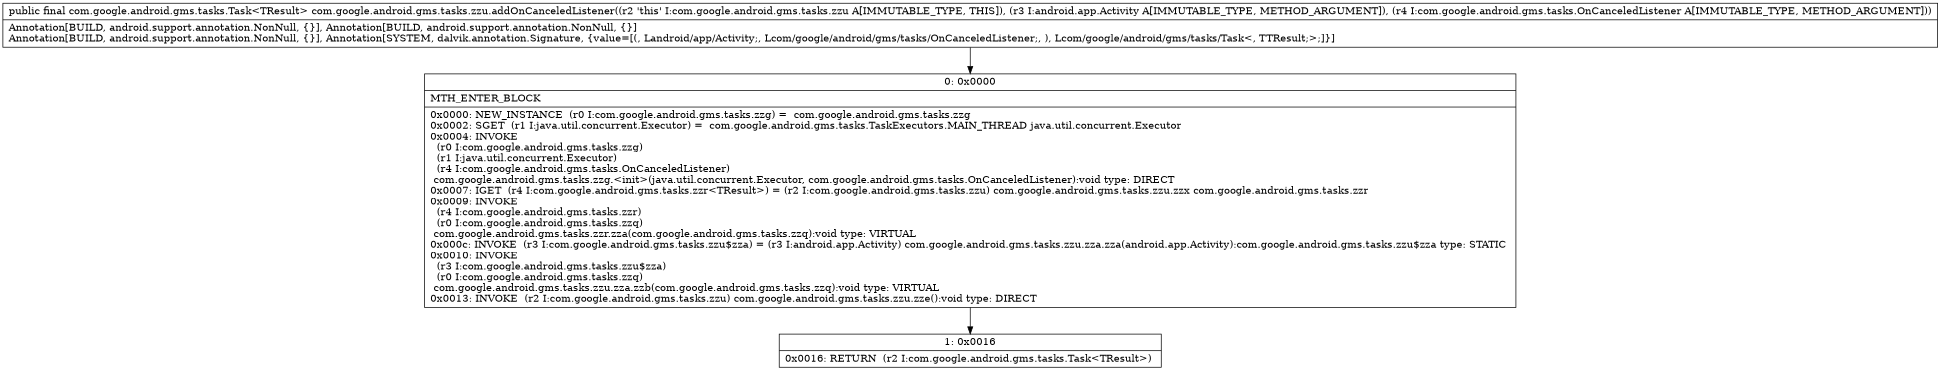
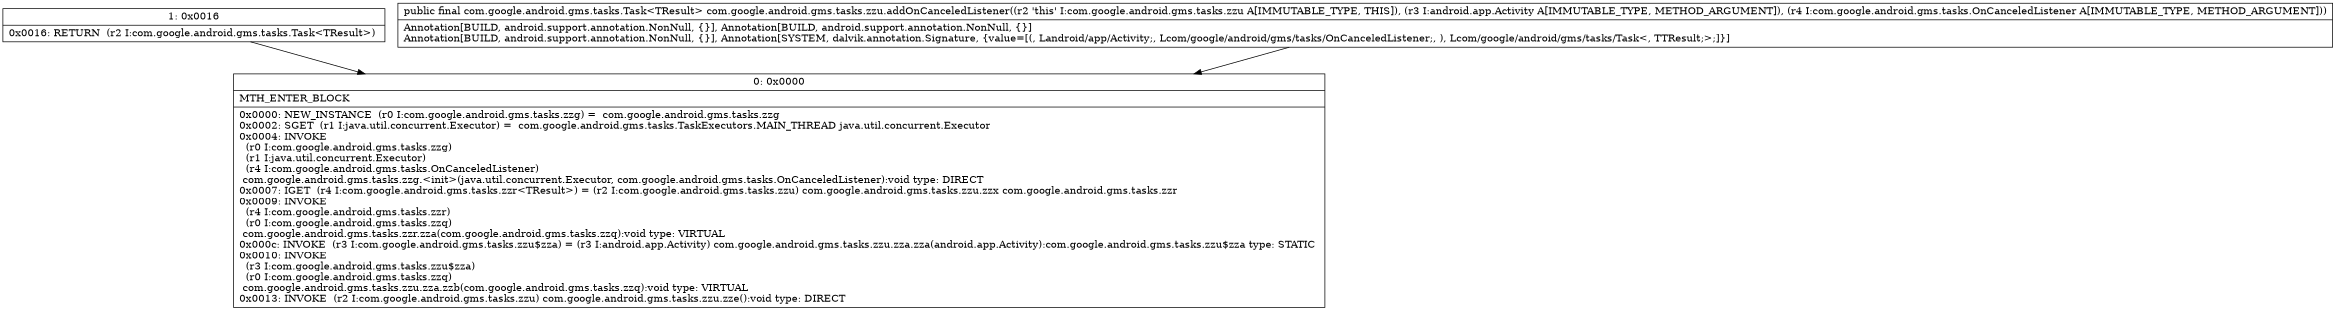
  digraph {
    node [shape=record]
    n1 [label="{0\:\ 0x0000|MTH_ENTER_BLOCK\l|0x0000: NEW_INSTANCE  (r0 I:com.google.android.gms.tasks.zzg) =  com.google.android.gms.tasks.zzg \l0x0002: SGET  (r1 I:java.util.concurrent.Executor) =  com.google.android.gms.tasks.TaskExecutors.MAIN_THREAD java.util.concurrent.Executor \l0x0004: INVOKE  \l  (r0 I:com.google.android.gms.tasks.zzg)\l  (r1 I:java.util.concurrent.Executor)\l  (r4 I:com.google.android.gms.tasks.OnCanceledListener)\l com.google.android.gms.tasks.zzg.\<init\>(java.util.concurrent.Executor, com.google.android.gms.tasks.OnCanceledListener):void type: DIRECT \l0x0007: IGET  (r4 I:com.google.android.gms.tasks.zzr\<TResult\>) = (r2 I:com.google.android.gms.tasks.zzu) com.google.android.gms.tasks.zzu.zzx com.google.android.gms.tasks.zzr \l0x0009: INVOKE  \l  (r4 I:com.google.android.gms.tasks.zzr)\l  (r0 I:com.google.android.gms.tasks.zzq)\l com.google.android.gms.tasks.zzr.zza(com.google.android.gms.tasks.zzq):void type: VIRTUAL \l0x000c: INVOKE  (r3 I:com.google.android.gms.tasks.zzu$zza) = (r3 I:android.app.Activity) com.google.android.gms.tasks.zzu.zza.zza(android.app.Activity):com.google.android.gms.tasks.zzu$zza type: STATIC \l0x0010: INVOKE  \l  (r3 I:com.google.android.gms.tasks.zzu$zza)\l  (r0 I:com.google.android.gms.tasks.zzq)\l com.google.android.gms.tasks.zzu.zza.zzb(com.google.android.gms.tasks.zzq):void type: VIRTUAL \l0x0013: INVOKE  (r2 I:com.google.android.gms.tasks.zzu) com.google.android.gms.tasks.zzu.zze():void type: DIRECT \l}"]
    n2 [label="{1\:\ 0x0016|0x0016: RETURN  (r2 I:com.google.android.gms.tasks.Task\<TResult\>) \l}"]
    n3 [label="{public final com.google.android.gms.tasks.Task\<TResult\> com.google.android.gms.tasks.zzu.addOnCanceledListener((r2 'this' I:com.google.android.gms.tasks.zzu A[IMMUTABLE_TYPE, THIS]), (r3 I:android.app.Activity A[IMMUTABLE_TYPE, METHOD_ARGUMENT]), (r4 I:com.google.android.gms.tasks.OnCanceledListener A[IMMUTABLE_TYPE, METHOD_ARGUMENT]))  | Annotation[BUILD, android.support.annotation.NonNull, \{\}], Annotation[BUILD, android.support.annotation.NonNull, \{\}]\lAnnotation[BUILD, android.support.annotation.NonNull, \{\}], Annotation[SYSTEM, dalvik.annotation.Signature, \{value=[(, Landroid\/app\/Activity;, Lcom\/google\/android\/gms\/tasks\/OnCanceledListener;, ), Lcom\/google\/android\/gms\/tasks\/Task\<, TTResult;\>;]\}]\l}"]
-   n1 -> n2
+   n2 -> n1
    n3 -> n1
  }
